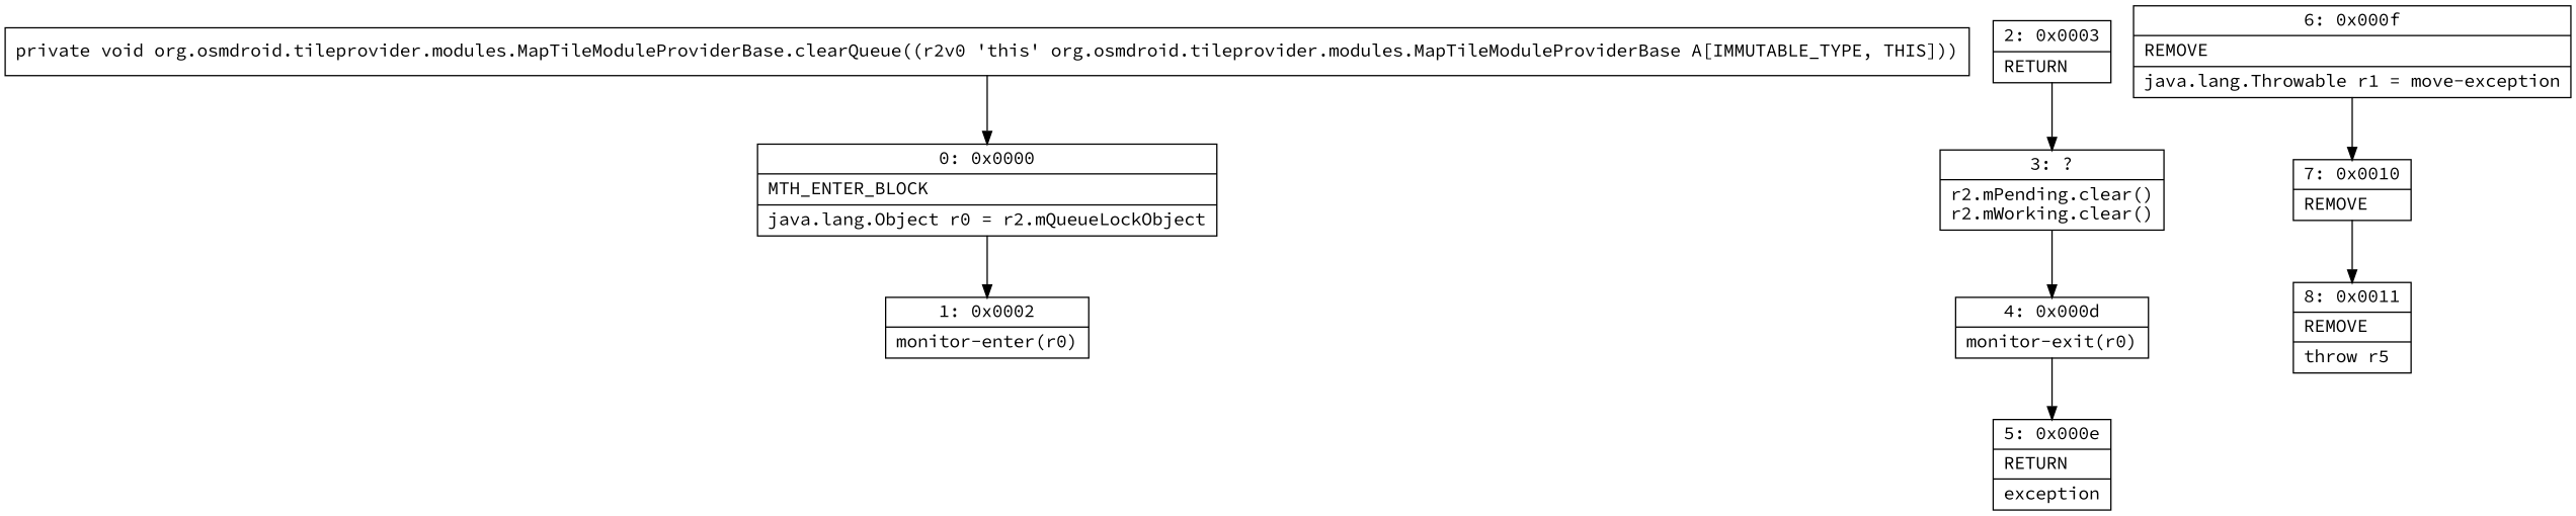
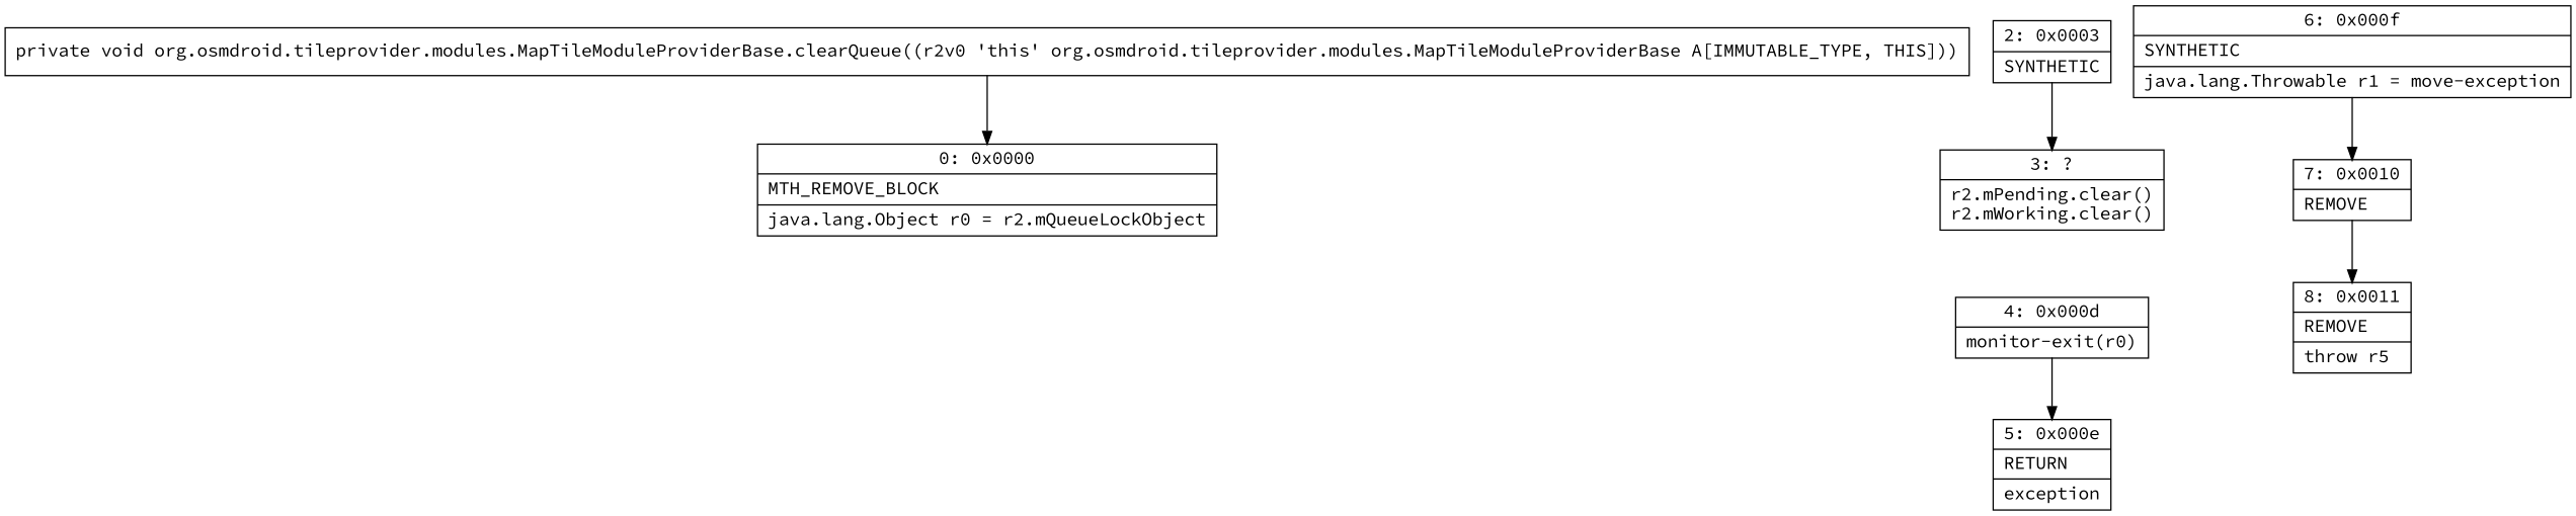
  digraph {
    fontname="Source Code Pro"
    node [fontname="Source Code Pro" shape=record]
    edge [fontname="Source Code Pro"]
-   n1 [label="{0\:\ 0x0000|MTH_ENTER_BLOCK\l|java.lang.Object r0 = r2.mQueueLockObject\l}"]
-   n2 [label="{1\:\ 0x0002|monitor\-enter(r0)\l}"]
-   n3 [label="{2\:\ 0x0003|RETURN\l}"]
+   n1 [label="{0\:\ 0x0000|MTH_REMOVE_BLOCK\l|java.lang.Object r0 = r2.mQueueLockObject\l}"]
+   n3 [label="{2\:\ 0x0003|SYNTHETIC\l}"]
    n4 [label="{3\:\ ?|r2.mPending.clear()\lr2.mWorking.clear()\l}"]
    n5 [label="{4\:\ 0x000d|monitor\-exit(r0)\l}"]
-   n6 [label="{6\:\ 0x000f|REMOVE\l|java.lang.Throwable r1 = move\-exception\l}"]
+   n6 [label="{6\:\ 0x000f|SYNTHETIC\l|java.lang.Throwable r1 = move\-exception\l}"]
    n7 [label="{7\:\ 0x0010|REMOVE\l}"]
    n8 [label="{5\:\ 0x000e|RETURN\l|exception\l}"]
    n9 [label="{8\:\ 0x0011|REMOVE\l|throw r5\l}"]
    n10 [label="{private void org.osmdroid.tileprovider.modules.MapTileModuleProviderBase.clearQueue((r2v0 'this' org.osmdroid.tileprovider.modules.MapTileModuleProviderBase A[IMMUTABLE_TYPE, THIS])) }"]
-   n1 -> n2
    n3 -> n4
-   n4 -> n5
    n5 -> n8
    n6 -> n7
    n7 -> n9
    n10 -> n1
  }
